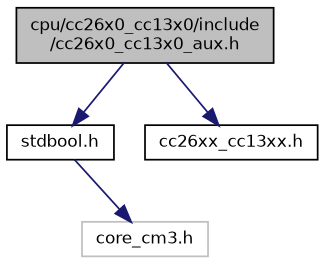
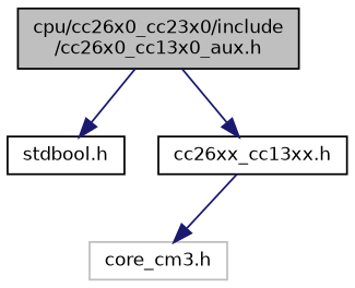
  digraph {
    node [color=black fillcolor=white fontname=Helvetica fontsize=10 shape=record style=filled]
    edge [color=midnightblue fontname=Helvetica fontsize=10 labelfontname=Helvetica labelfontsize=10 style=solid]
-   n1 [fillcolor=grey75 fontcolor=black height=0.2 label="cpu/cc26x0_cc13x0/include\l/cc26x0_cc13x0_aux.h" width=0.4]
+   n1 [fillcolor=grey75 fontcolor=black height=0.2 label="cpu/cc26x0_cc23x0/include\l/cc26x0_cc13x0_aux.h" width=0.4]
    n2 [height=0.2 label="stdbool.h" width=0.4]
    n3 [height=0.2 label="cc26xx_cc13xx.h" width=0.4]
    n4 [color=grey75 height=0.2 label="core_cm3.h" width=0.4]
    n1 -> n2
    n1 -> n3
-   n2 -> n4
+   n3 -> n4
  }
